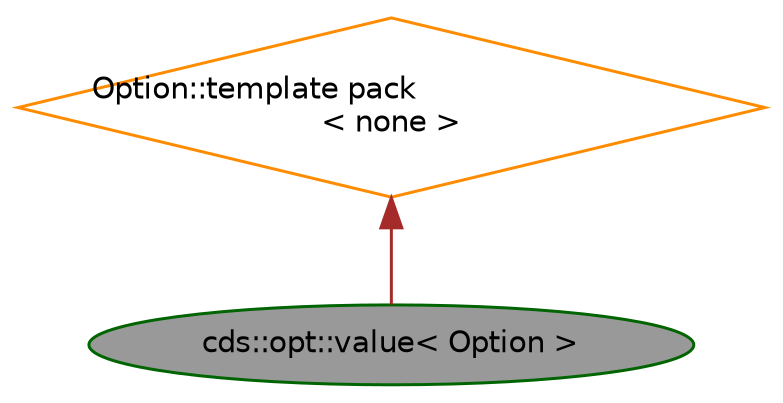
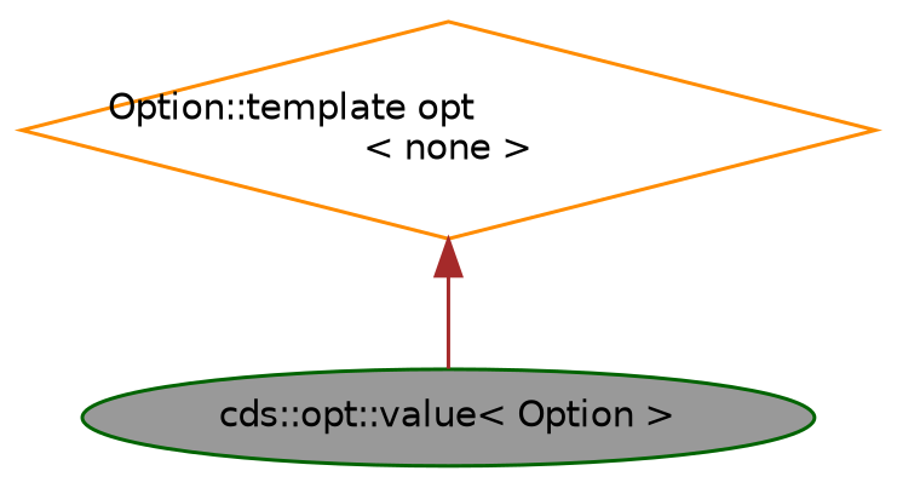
  digraph {
    node [fontname=Helvetica fontsize=10 style=filled]
    n1 [color=darkgreen fillcolor=grey60 fontcolor=black height=0.2 label="cds::opt::value\< Option \>" shape=ellipse width=0.4]
-   n2 [color=darkorange fillcolor=white height=0.2 label="Option::template pack\l\< none \>" shape=diamond width=0.4]
+   n2 [color=darkorange fillcolor=white height=0.2 label="Option::template opt\l\< none \>" shape=diamond width=0.4]
    n2 -> n1 [color=brown dir=back fontname=Helvetica fontsize=10 labelfontname=Helvetica labelfontsize=10 style=solid]
  }
